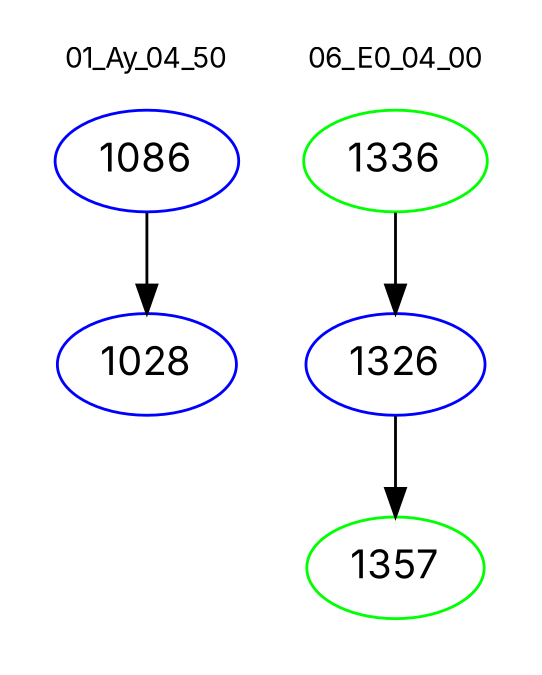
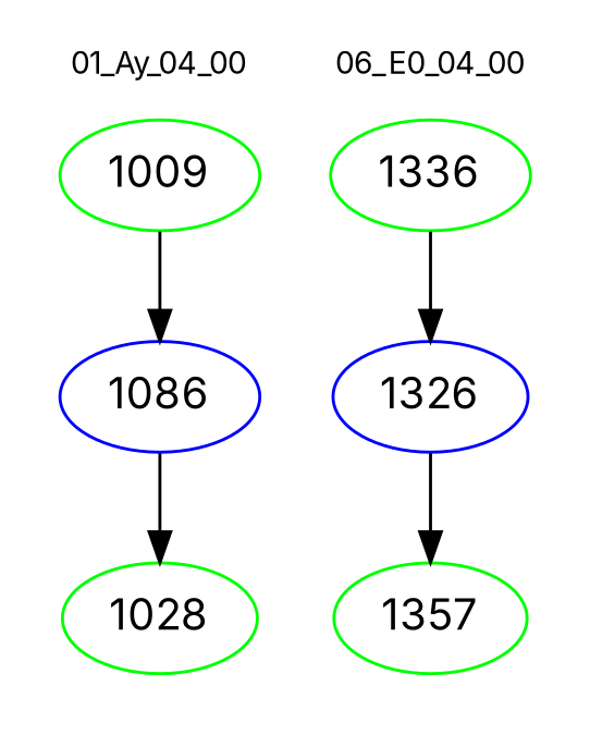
  digraph {
    fontname=Inter
    node [color=green fontname=Inter]
    edge [color=black fontname=Inter]
+   n1 [label=1009]
    n2 [color=blue label=1086]
-   n3 [color=blue label=1028]
+   n3 [label=1028]
    n4 [label=1336]
    n5 [color=blue label=1326]
    n6 [label=1357]
    subgraph cluster_1 {
      color=white
      fontsize=10
-     label="01_Ay_04_50"
+     label="01_Ay_04_00"
+     n1
      n2
      n3
    }
    subgraph cluster_2 {
      color=white
      fontsize=10
      label="06_E0_04_00"
      n4
      n5
      n6
    }
+   n1 -> n2
    n2 -> n3
    n4 -> n5
    n5 -> n6
  }
